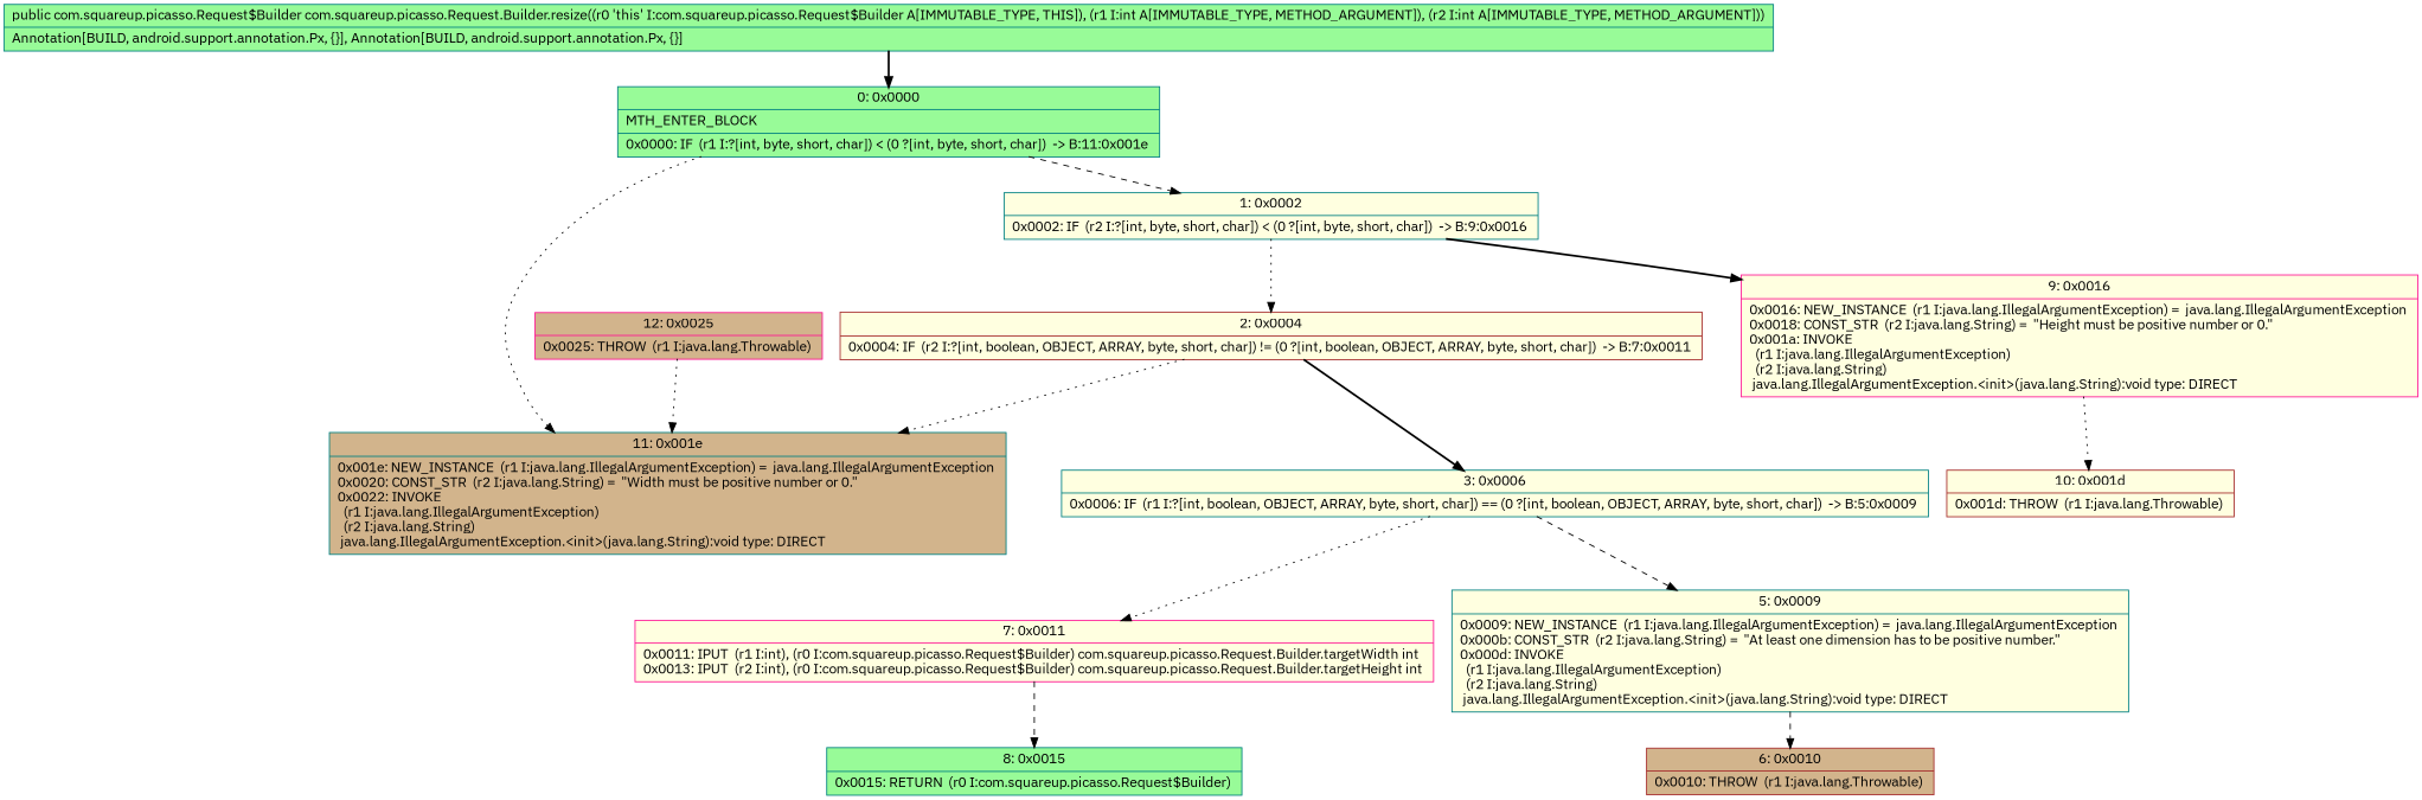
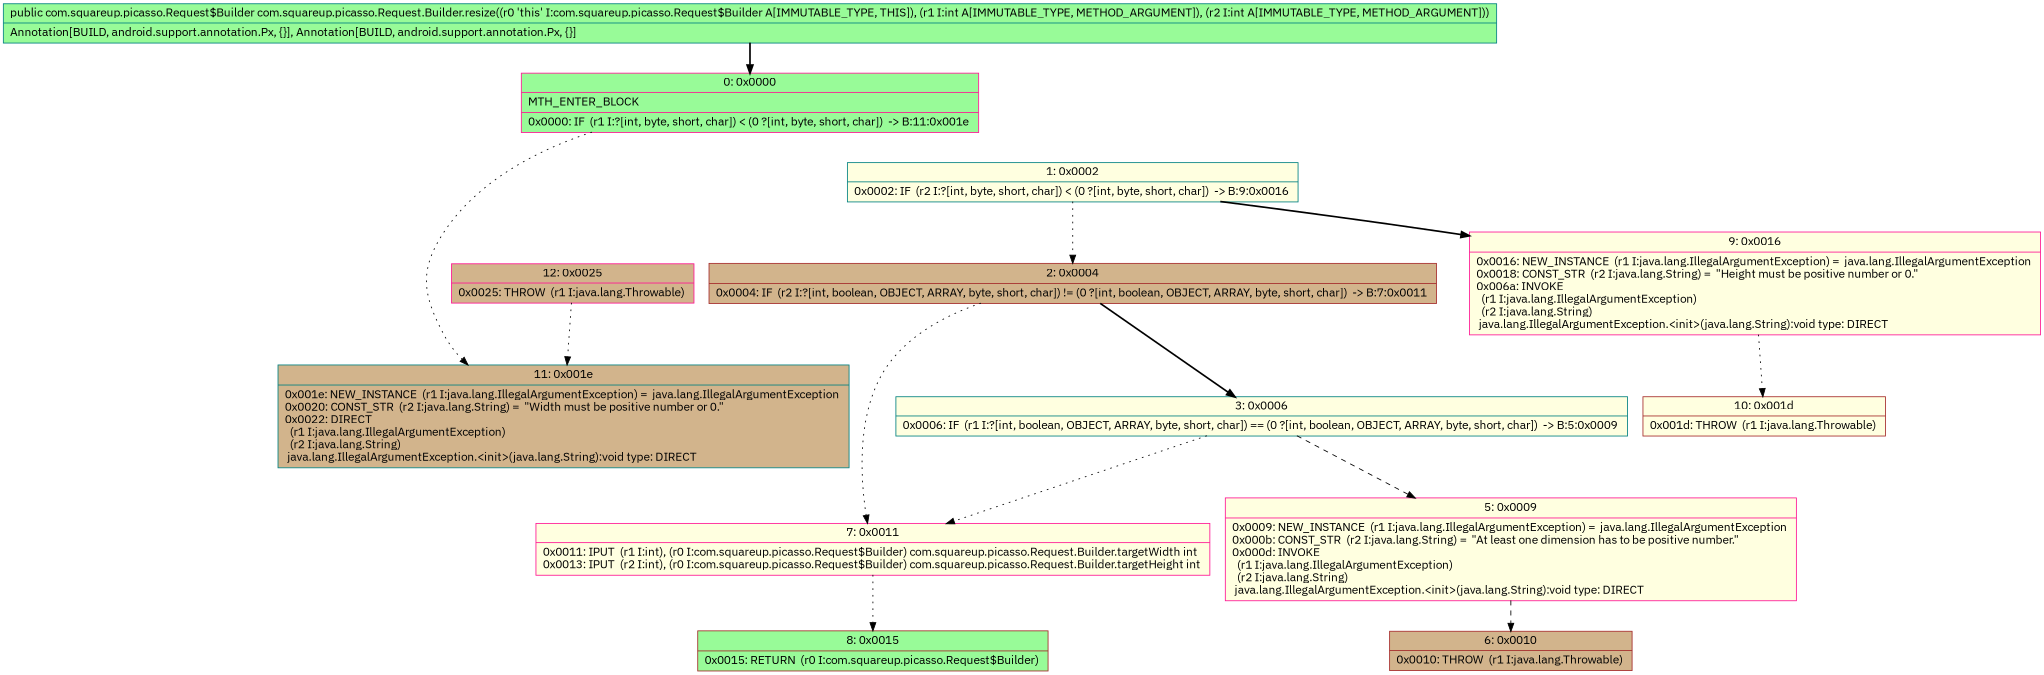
  digraph {
    fontname="IBM Plex Sans"
    node [color=deeppink fillcolor=lightyellow fontname="IBM Plex Sans" shape=record style=filled]
    edge [fontname="IBM Plex Sans" style=dotted]
-   n1 [color=teal fillcolor=palegreen label="{0\:\ 0x0000|MTH_ENTER_BLOCK\l|0x0000: IF  (r1 I:?[int, byte, short, char]) \< (0 ?[int, byte, short, char])  \-\> B:11:0x001e \l}"]
+   n1 [fillcolor=palegreen label="{0\:\ 0x0000|MTH_ENTER_BLOCK\l|0x0000: IF  (r1 I:?[int, byte, short, char]) \< (0 ?[int, byte, short, char])  \-\> B:11:0x001e \l}"]
    n2 [color=teal label="{1\:\ 0x0002|0x0002: IF  (r2 I:?[int, byte, short, char]) \< (0 ?[int, byte, short, char])  \-\> B:9:0x0016 \l}"]
-   n3 [color=teal fillcolor=tan label="{11\:\ 0x001e|0x001e: NEW_INSTANCE  (r1 I:java.lang.IllegalArgumentException) =  java.lang.IllegalArgumentException \l0x0020: CONST_STR  (r2 I:java.lang.String) =  \"Width must be positive number or 0.\" \l0x0022: INVOKE  \l  (r1 I:java.lang.IllegalArgumentException)\l  (r2 I:java.lang.String)\l java.lang.IllegalArgumentException.\<init\>(java.lang.String):void type: DIRECT \l}"]
-   n4 [color=brown label="{2\:\ 0x0004|0x0004: IF  (r2 I:?[int, boolean, OBJECT, ARRAY, byte, short, char]) != (0 ?[int, boolean, OBJECT, ARRAY, byte, short, char])  \-\> B:7:0x0011 \l}"]
-   n5 [label="{9\:\ 0x0016|0x0016: NEW_INSTANCE  (r1 I:java.lang.IllegalArgumentException) =  java.lang.IllegalArgumentException \l0x0018: CONST_STR  (r2 I:java.lang.String) =  \"Height must be positive number or 0.\" \l0x001a: INVOKE  \l  (r1 I:java.lang.IllegalArgumentException)\l  (r2 I:java.lang.String)\l java.lang.IllegalArgumentException.\<init\>(java.lang.String):void type: DIRECT \l}"]
+   n3 [color=teal fillcolor=tan label="{11\:\ 0x001e|0x001e: NEW_INSTANCE  (r1 I:java.lang.IllegalArgumentException) =  java.lang.IllegalArgumentException \l0x0020: CONST_STR  (r2 I:java.lang.String) =  \"Width must be positive number or 0.\" \l0x0022: DIRECT  \l  (r1 I:java.lang.IllegalArgumentException)\l  (r2 I:java.lang.String)\l java.lang.IllegalArgumentException.\<init\>(java.lang.String):void type: DIRECT \l}"]
+   n4 [color=brown fillcolor=tan label="{2\:\ 0x0004|0x0004: IF  (r2 I:?[int, boolean, OBJECT, ARRAY, byte, short, char]) != (0 ?[int, boolean, OBJECT, ARRAY, byte, short, char])  \-\> B:7:0x0011 \l}"]
+   n5 [label="{9\:\ 0x0016|0x0016: NEW_INSTANCE  (r1 I:java.lang.IllegalArgumentException) =  java.lang.IllegalArgumentException \l0x0018: CONST_STR  (r2 I:java.lang.String) =  \"Height must be positive number or 0.\" \l0x006a: INVOKE  \l  (r1 I:java.lang.IllegalArgumentException)\l  (r2 I:java.lang.String)\l java.lang.IllegalArgumentException.\<init\>(java.lang.String):void type: DIRECT \l}"]
    n6 [color=teal label="{3\:\ 0x0006|0x0006: IF  (r1 I:?[int, boolean, OBJECT, ARRAY, byte, short, char]) == (0 ?[int, boolean, OBJECT, ARRAY, byte, short, char])  \-\> B:5:0x0009 \l}"]
    n7 [label="{7\:\ 0x0011|0x0011: IPUT  (r1 I:int), (r0 I:com.squareup.picasso.Request$Builder) com.squareup.picasso.Request.Builder.targetWidth int \l0x0013: IPUT  (r2 I:int), (r0 I:com.squareup.picasso.Request$Builder) com.squareup.picasso.Request.Builder.targetHeight int \l}"]
    n8 [color=brown label="{10\:\ 0x001d|0x001d: THROW  (r1 I:java.lang.Throwable) \l}"]
-   n9 [color=teal label="{5\:\ 0x0009|0x0009: NEW_INSTANCE  (r1 I:java.lang.IllegalArgumentException) =  java.lang.IllegalArgumentException \l0x000b: CONST_STR  (r2 I:java.lang.String) =  \"At least one dimension has to be positive number.\" \l0x000d: INVOKE  \l  (r1 I:java.lang.IllegalArgumentException)\l  (r2 I:java.lang.String)\l java.lang.IllegalArgumentException.\<init\>(java.lang.String):void type: DIRECT \l}"]
-   n10 [color=teal fillcolor=palegreen label="{8\:\ 0x0015|0x0015: RETURN  (r0 I:com.squareup.picasso.Request$Builder) \l}"]
+   n9 [label="{5\:\ 0x0009|0x0009: NEW_INSTANCE  (r1 I:java.lang.IllegalArgumentException) =  java.lang.IllegalArgumentException \l0x000b: CONST_STR  (r2 I:java.lang.String) =  \"At least one dimension has to be positive number.\" \l0x000d: INVOKE  \l  (r1 I:java.lang.IllegalArgumentException)\l  (r2 I:java.lang.String)\l java.lang.IllegalArgumentException.\<init\>(java.lang.String):void type: DIRECT \l}"]
+   n10 [color=brown fillcolor=palegreen label="{8\:\ 0x0015|0x0015: RETURN  (r0 I:com.squareup.picasso.Request$Builder) \l}"]
    n11 [color=brown fillcolor=tan label="{6\:\ 0x0010|0x0010: THROW  (r1 I:java.lang.Throwable) \l}"]
    n12 [fillcolor=tan label="{12\:\ 0x0025|0x0025: THROW  (r1 I:java.lang.Throwable) \l}"]
    n13 [color=teal fillcolor=palegreen label="{public com.squareup.picasso.Request$Builder com.squareup.picasso.Request.Builder.resize((r0 'this' I:com.squareup.picasso.Request$Builder A[IMMUTABLE_TYPE, THIS]), (r1 I:int A[IMMUTABLE_TYPE, METHOD_ARGUMENT]), (r2 I:int A[IMMUTABLE_TYPE, METHOD_ARGUMENT]))  | Annotation[BUILD, android.support.annotation.Px, \{\}], Annotation[BUILD, android.support.annotation.Px, \{\}]\l}"]
-   n1 -> n2 [style=dashed]
    n1 -> n3
    n2 -> n4
    n2 -> n5 [style=bold]
    n4 -> n6 [style=bold]
-   n4 -> n3
+   n4 -> n7
    n5 -> n8
    n6 -> n7
    n6 -> n9 [style=dashed]
-   n7 -> n10 [style=dashed]
+   n7 -> n10
    n9 -> n11 [style=dashed]
    n12 -> n3
    n13 -> n1 [style=bold]
  }
